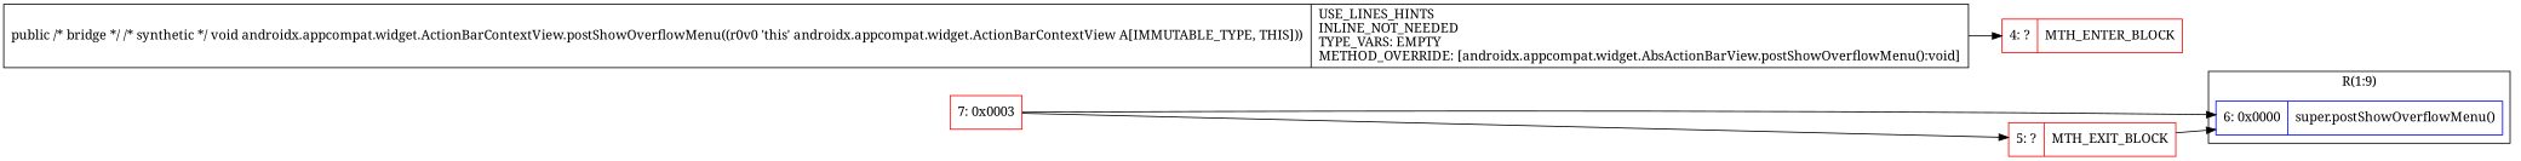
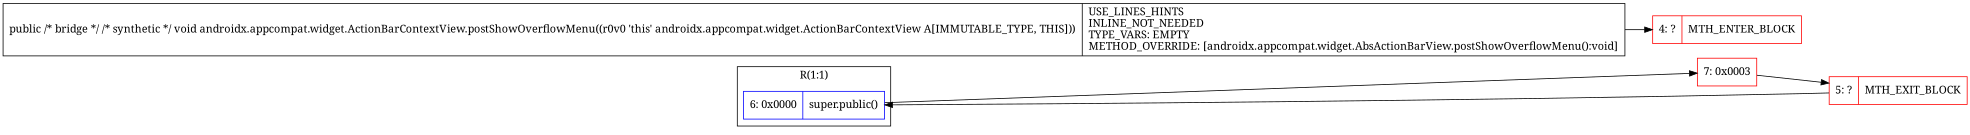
  digraph {
    fontname="Noto Serif"
    rankdir=LR
    node [color=red fontname="Noto Serif" shape=record]
    edge [fontname="Noto Serif"]
-   n1 [color=blue label="{6\:\ 0x0000|super.postShowOverflowMenu()\l}"]
+   n1 [color=blue label="{6\:\ 0x0000|super.public()\l}"]
    n2 [label="{7\:\ 0x0003}"]
    n3 [label="{5\:\ ?|MTH_EXIT_BLOCK\l}"]
    n4 [label="{4\:\ ?|MTH_ENTER_BLOCK\l}"]
    n5 [label="{public \/* bridge *\/ \/* synthetic *\/ void androidx.appcompat.widget.ActionBarContextView.postShowOverflowMenu((r0v0 'this' androidx.appcompat.widget.ActionBarContextView A[IMMUTABLE_TYPE, THIS]))  | USE_LINES_HINTS\lINLINE_NOT_NEEDED\lTYPE_VARS: EMPTY\lMETHOD_OVERRIDE: [androidx.appcompat.widget.AbsActionBarView.postShowOverflowMenu():void]\l}" color=""]
    subgraph cluster_1 {
-     label="R(1:9)"
+     label="R(1:1)"
      n1
    }
-   n2 -> n1
+   n1 -> n2
    n2 -> n3
    n3 -> n1
    n5 -> n4
  }
